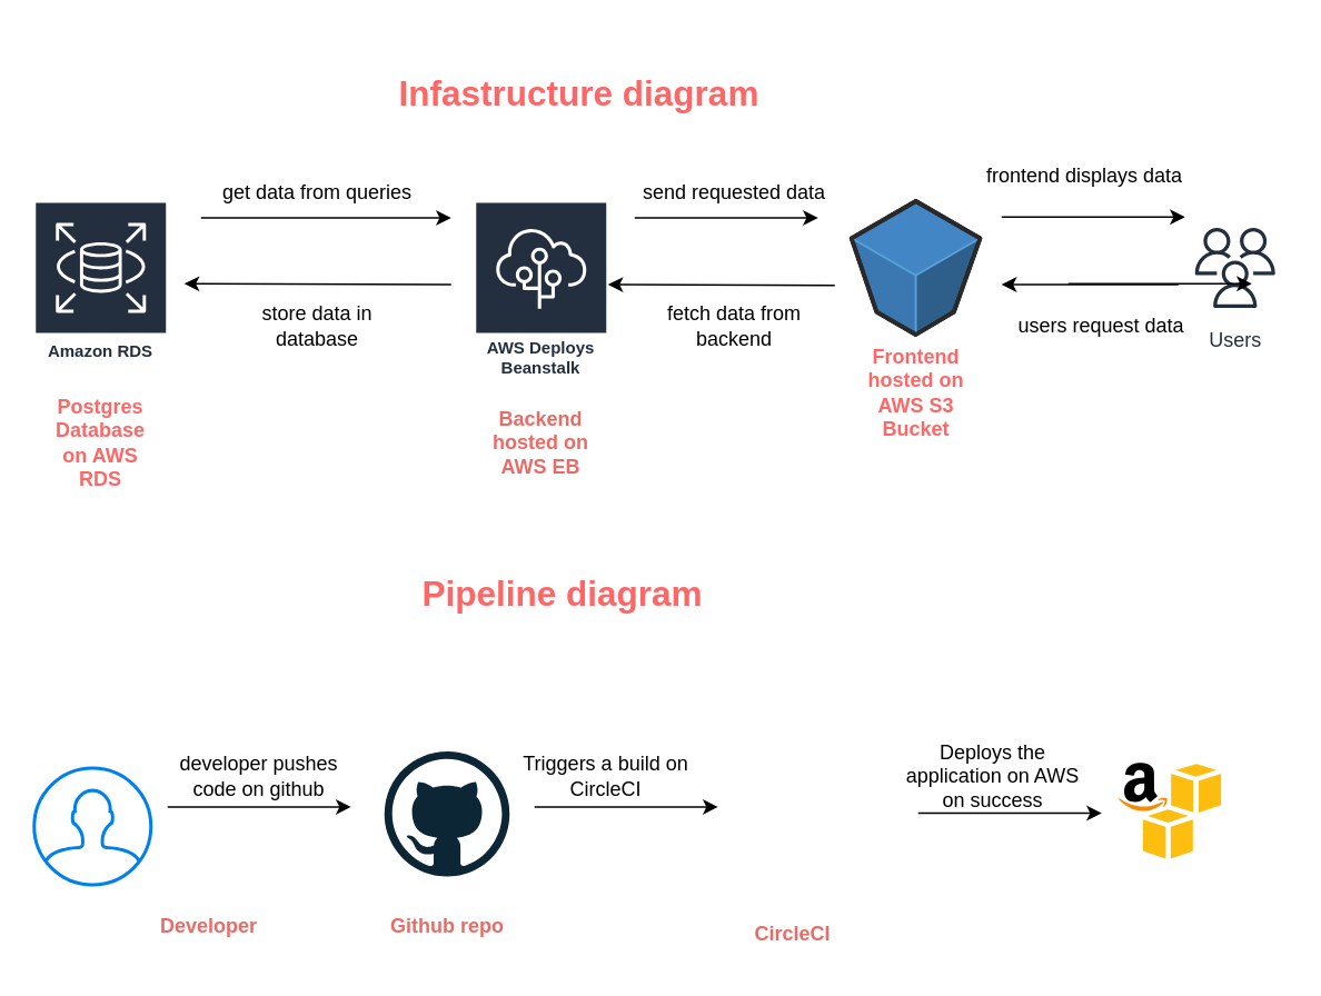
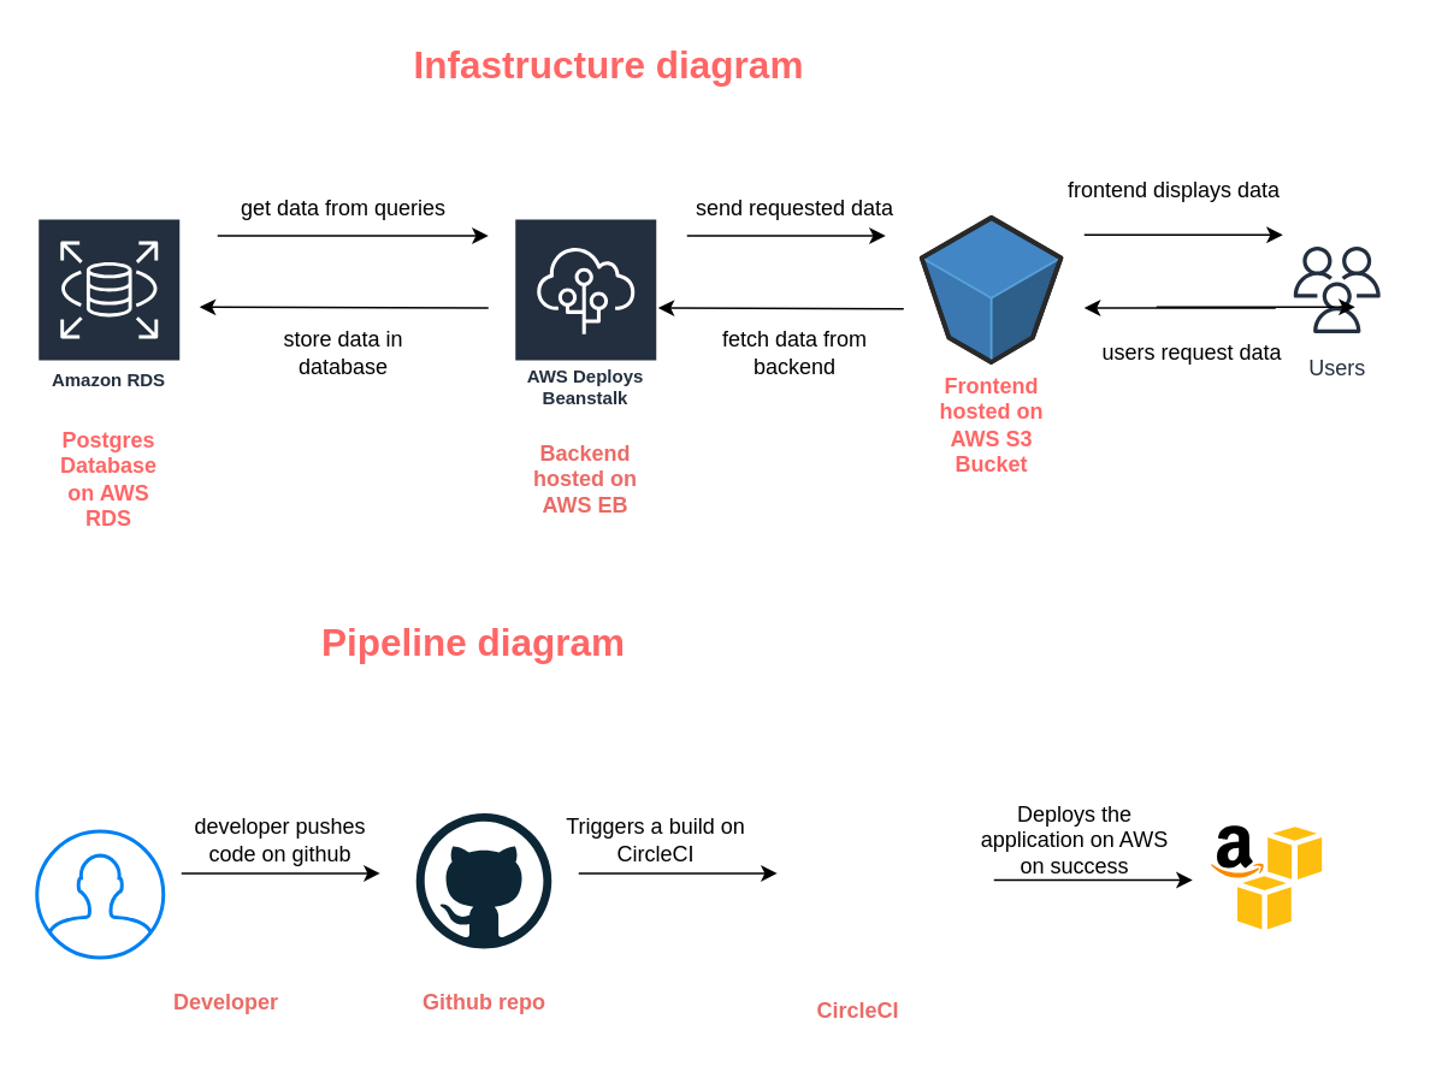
  <mxCell id="0" />
  <mxCell id="1" parent="0" />
  <mxCell id="2" value="AWS Deploys Beanstalk" style="sketch=0;outlineConnect=0;fontColor=#232F3E;gradientColor=none;strokeColor=#ffffff;fillColor=#232F3E;dashed=0;verticalLabelPosition=middle;verticalAlign=bottom;align=center;html=1;whiteSpace=wrap;fontSize=10;fontStyle=1;spacing=3;shape=mxgraph.aws4.productIcon;prIcon=mxgraph.aws4.elastic_beanstalk;" vertex="1" parent="1"><mxGeometry x="284" y="120" width="80" height="110" as="geometry" /></mxCell>
  <mxCell id="3" value="Amazon RDS" style="sketch=0;outlineConnect=0;fontColor=#232F3E;gradientColor=none;strokeColor=#ffffff;fillColor=#232F3E;dashed=0;verticalLabelPosition=middle;verticalAlign=bottom;align=center;html=1;whiteSpace=wrap;fontSize=10;fontStyle=1;spacing=3;shape=mxgraph.aws4.productIcon;prIcon=mxgraph.aws4.rds;" vertex="1" parent="1"><mxGeometry x="20" y="120" width="80" height="100" as="geometry" /></mxCell>
  <mxCell id="4" value="" style="verticalLabelPosition=bottom;html=1;verticalAlign=top;strokeWidth=1;align=center;outlineConnect=0;dashed=0;outlineConnect=0;shape=mxgraph.aws3d.s3Bucket;fillColor=#4286c5;strokeColor=#57A2D8;aspect=fixed;" vertex="1" parent="1"><mxGeometry x="510" y="120" width="77.12" height="80" as="geometry" /></mxCell>
  <mxCell id="5" value="" style="endArrow=classic;html=1;rounded=0;" edge="1" parent="1"><mxGeometry width="50" height="50" relative="1" as="geometry"><mxPoint x="380" y="130" as="sourcePoint" /><mxPoint x="490" y="130" as="targetPoint" /></mxGeometry></mxCell>
  <mxCell id="6" value="" style="endArrow=classic;html=1;rounded=0;" edge="1" parent="1"><mxGeometry width="50" height="50" relative="1" as="geometry"><mxPoint x="120" y="130" as="sourcePoint" /><mxPoint x="270" y="130" as="targetPoint" /></mxGeometry></mxCell>
  <mxCell id="7" value="" style="endArrow=classic;html=1;rounded=0;" edge="1" parent="1"><mxGeometry width="50" height="50" relative="1" as="geometry"><mxPoint x="270" y="170" as="sourcePoint" /><mxPoint x="110" y="169.5" as="targetPoint" /></mxGeometry></mxCell>
  <mxCell id="8" value="Users" style="sketch=0;outlineConnect=0;fontColor=#232F3E;gradientColor=none;strokeColor=#232F3E;fillColor=#ffffff;dashed=0;verticalLabelPosition=bottom;verticalAlign=top;align=center;html=1;fontSize=12;fontStyle=0;aspect=fixed;shape=mxgraph.aws4.resourceIcon;resIcon=mxgraph.aws4.users;" vertex="1" parent="1"><mxGeometry x="710" y="130" width="60" height="60" as="geometry" /></mxCell>
  <mxCell id="9" value="" style="endArrow=classic;html=1;rounded=0;" edge="1" parent="1"><mxGeometry width="50" height="50" relative="1" as="geometry"><mxPoint x="500" y="170.5" as="sourcePoint" /><mxPoint x="364" y="170" as="targetPoint" /></mxGeometry></mxCell>
  <mxCell id="10" value="" style="endArrow=classic;html=1;rounded=0;" edge="1" parent="1"><mxGeometry width="50" height="50" relative="1" as="geometry"><mxPoint x="600" y="129.5" as="sourcePoint" /><mxPoint x="710" y="129.5" as="targetPoint" /></mxGeometry></mxCell>
  <mxCell id="11" value="" style="endArrow=classic;html=1;rounded=0;" edge="1" parent="1"><mxGeometry width="50" height="50" relative="1" as="geometry"><mxPoint x="706" y="170" as="sourcePoint" /><mxPoint x="600" y="170" as="targetPoint" /></mxGeometry></mxCell>
  <mxCell id="12" value="frontend displays data" style="text;strokeColor=none;align=center;fillColor=none;html=1;verticalAlign=middle;whiteSpace=wrap;rounded=0;" vertex="1" parent="1"><mxGeometry x="590" y="90" width="120" height="30" as="geometry" /></mxCell>
  <mxCell id="13" value="fetch data from backend" style="text;strokeColor=none;align=center;fillColor=none;html=1;verticalAlign=middle;whiteSpace=wrap;rounded=0;" vertex="1" parent="1"><mxGeometry x="380" y="180" width="120" height="30" as="geometry" /></mxCell>
  <mxCell id="14" value="&lt;b&gt;&lt;font color=&quot;#ff6666&quot;&gt;Frontend hosted on AWS S3 Bucket&lt;/font&gt;&lt;/b&gt;" style="text;strokeColor=none;align=center;fillColor=none;html=1;verticalAlign=middle;whiteSpace=wrap;rounded=0;" vertex="1" parent="1"><mxGeometry x="513.56" y="220" width="70" height="30" as="geometry" /></mxCell>
  <mxCell id="15" value="&lt;b&gt;&lt;font color=&quot;#ea6b66&quot;&gt;Backend hosted on AWS EB&lt;/font&gt;&lt;/b&gt;" style="text;strokeColor=none;align=center;fillColor=none;html=1;verticalAlign=middle;whiteSpace=wrap;rounded=0;" vertex="1" parent="1"><mxGeometry x="289" y="250" width="70" height="30" as="geometry" /></mxCell>
  <mxCell id="16" value="&lt;b&gt;&lt;font color=&quot;#ff6666&quot;&gt;Postgres Database on AWS RDS&lt;/font&gt;&lt;/b&gt;" style="text;strokeColor=none;align=center;fillColor=none;html=1;verticalAlign=middle;whiteSpace=wrap;rounded=0;" vertex="1" parent="1"><mxGeometry x="25" y="250" width="70" height="30" as="geometry" /></mxCell>
  <mxCell id="17" value="send requested data" style="text;strokeColor=none;align=center;fillColor=none;html=1;verticalAlign=middle;whiteSpace=wrap;rounded=0;" vertex="1" parent="1"><mxGeometry x="380" y="100" width="120" height="30" as="geometry" /></mxCell>
  <mxCell id="18" value="users request data" style="text;strokeColor=none;align=center;fillColor=none;html=1;verticalAlign=middle;whiteSpace=wrap;rounded=0;" vertex="1" parent="1"><mxGeometry x="600" y="180" width="120" height="30" as="geometry" /></mxCell>
  <mxCell id="19" value="store data in database" style="text;strokeColor=none;align=center;fillColor=none;html=1;verticalAlign=middle;whiteSpace=wrap;rounded=0;" vertex="1" parent="1"><mxGeometry x="130" y="180" width="120" height="30" as="geometry" /></mxCell>
  <mxCell id="20" value="get data from queries" style="text;strokeColor=none;align=center;fillColor=none;html=1;verticalAlign=middle;whiteSpace=wrap;rounded=0;" vertex="1" parent="1"><mxGeometry x="130" y="99.5" width="120" height="30" as="geometry" /></mxCell>
- <mxCell id="21" value="&lt;b&gt;&lt;font style=&quot;font-size: 21px;&quot;&gt;Infastructure diagram&lt;/font&gt;&lt;/b&gt;" style="text;strokeColor=none;align=center;fillColor=none;html=1;verticalAlign=middle;whiteSpace=wrap;rounded=0;fontColor=#FF6666;" vertex="1" parent="1"><mxGeometry x="200" y="40" width="294" height="30" as="geometry" /></mxCell>
- <mxCell id="22" value="&lt;b&gt;&lt;font style=&quot;font-size: 21px;&quot;&gt;Pipeline diagram&lt;/font&gt;&lt;/b&gt;" style="text;strokeColor=none;align=center;fillColor=none;html=1;verticalAlign=middle;whiteSpace=wrap;rounded=0;fontColor=#FF6666;" vertex="1" parent="1"><mxGeometry x="190" y="340" width="294" height="30" as="geometry" /></mxCell>
+ <mxCell id="21" value="&lt;b&gt;&lt;font style=&quot;font-size: 21px;&quot;&gt;Infastructure diagram&lt;/font&gt;&lt;/b&gt;" style="text;strokeColor=none;align=center;fillColor=none;html=1;verticalAlign=middle;whiteSpace=wrap;rounded=0;fontColor=#FF6666;" vertex="1" parent="1"><mxGeometry x="190" y="20" width="294" height="30" as="geometry" /></mxCell>
+ <mxCell id="22" value="&lt;b&gt;&lt;font style=&quot;font-size: 21px;&quot;&gt;Pipeline diagram&lt;/font&gt;&lt;/b&gt;" style="text;strokeColor=none;align=center;fillColor=none;html=1;verticalAlign=middle;whiteSpace=wrap;rounded=0;fontColor=#FF6666;" vertex="1" parent="1"><mxGeometry x="115" y="340" width="294" height="30" as="geometry" /></mxCell>
  <mxCell id="23" value="" style="dashed=0;outlineConnect=0;html=1;align=center;labelPosition=center;verticalLabelPosition=bottom;verticalAlign=top;shape=mxgraph.weblogos.aws_s3;fontSize=21;fontColor=#FF6666;" vertex="1" parent="1"><mxGeometry x="670" y="456.7" width="61.6" height="57.6" as="geometry" /></mxCell>
  <mxCell id="24" value="" style="shape=image;html=1;verticalAlign=top;verticalLabelPosition=bottom;labelBackgroundColor=#ffffff;imageAspect=0;aspect=fixed;image=https://cdn2.iconfinder.com/data/icons/css-vol-1/24/circleci-128.png;fontSize=21;fontColor=#FF6666;" vertex="1" parent="1"><mxGeometry x="460" y="451" width="79" height="79" as="geometry" /></mxCell>
  <mxCell id="25" value="" style="dashed=0;outlineConnect=0;html=1;align=center;labelPosition=center;verticalLabelPosition=bottom;verticalAlign=top;shape=mxgraph.weblogos.github;fontSize=21;fontColor=#FF6666;" vertex="1" parent="1"><mxGeometry x="230" y="450" width="75" height="75" as="geometry" /></mxCell>
  <mxCell id="26" value="" style="html=1;verticalLabelPosition=bottom;align=center;labelBackgroundColor=#ffffff;verticalAlign=top;strokeWidth=2;strokeColor=#0080F0;shadow=0;dashed=0;shape=mxgraph.ios7.icons.user;fontSize=21;fontColor=#FF6666;" vertex="1" parent="1"><mxGeometry x="20" y="460" width="70" height="70" as="geometry" /></mxCell>
  <mxCell id="27" value="" style="endArrow=classic;html=1;rounded=0;" edge="1" parent="1"><mxGeometry width="50" height="50" relative="1" as="geometry"><mxPoint x="100" y="483.3" as="sourcePoint" /><mxPoint x="210" y="483.3" as="targetPoint" /></mxGeometry></mxCell>
  <mxCell id="28" value="" style="endArrow=classic;html=1;rounded=0;" edge="1" parent="1"><mxGeometry width="50" height="50" relative="1" as="geometry"><mxPoint x="320" y="483.3" as="sourcePoint" /><mxPoint x="430" y="483.3" as="targetPoint" /></mxGeometry></mxCell>
  <mxCell id="29" value="" style="endArrow=classic;html=1;rounded=0;" edge="1" parent="1"><mxGeometry width="50" height="50" relative="1" as="geometry"><mxPoint x="640" y="169.5" as="sourcePoint" /><mxPoint x="750" y="169.5" as="targetPoint" /></mxGeometry></mxCell>
  <mxCell id="30" value="" style="endArrow=classic;html=1;rounded=0;" edge="1" parent="1"><mxGeometry width="50" height="50" relative="1" as="geometry"><mxPoint x="550" y="487" as="sourcePoint" /><mxPoint x="660" y="487" as="targetPoint" /></mxGeometry></mxCell>
  <mxCell id="31" value="&lt;b&gt;&lt;font color=&quot;#ea6b66&quot;&gt;Developer&lt;/font&gt;&lt;/b&gt;" style="text;strokeColor=none;align=center;fillColor=none;html=1;verticalAlign=middle;whiteSpace=wrap;rounded=0;" vertex="1" parent="1"><mxGeometry x="90" y="539.7" width="70" height="30" as="geometry" /></mxCell>
  <mxCell id="32" value="developer pushes code on github" style="text;strokeColor=none;align=center;fillColor=none;html=1;verticalAlign=middle;whiteSpace=wrap;rounded=0;" vertex="1" parent="1"><mxGeometry x="95" y="450" width="120" height="30" as="geometry" /></mxCell>
  <mxCell id="33" value="&lt;b&gt;&lt;font color=&quot;#ea6b66&quot;&gt;Github repo&lt;/font&gt;&lt;/b&gt;" style="text;strokeColor=none;align=center;fillColor=none;html=1;verticalAlign=middle;whiteSpace=wrap;rounded=0;" vertex="1" parent="1"><mxGeometry x="232.5" y="539.7" width="70" height="30" as="geometry" /></mxCell>
  <mxCell id="34" value="Triggers a build on CircleCI" style="text;strokeColor=none;align=center;fillColor=none;html=1;verticalAlign=middle;whiteSpace=wrap;rounded=0;" vertex="1" parent="1"><mxGeometry x="302.5" y="450" width="120" height="30" as="geometry" /></mxCell>
  <mxCell id="35" value="&lt;b&gt;&lt;font color=&quot;#ea6b66&quot;&gt;CircleCI&lt;/font&gt;&lt;/b&gt;" style="text;strokeColor=none;align=center;fillColor=none;html=1;verticalAlign=middle;whiteSpace=wrap;rounded=0;" vertex="1" parent="1"><mxGeometry x="439.5" y="544.7" width="70" height="30" as="geometry" /></mxCell>
  <mxCell id="36" value="Deploys the application on AWS on success" style="text;strokeColor=none;align=center;fillColor=none;html=1;verticalAlign=middle;whiteSpace=wrap;rounded=0;" vertex="1" parent="1"><mxGeometry x="534.5" y="450" width="120" height="30" as="geometry" /></mxCell>
